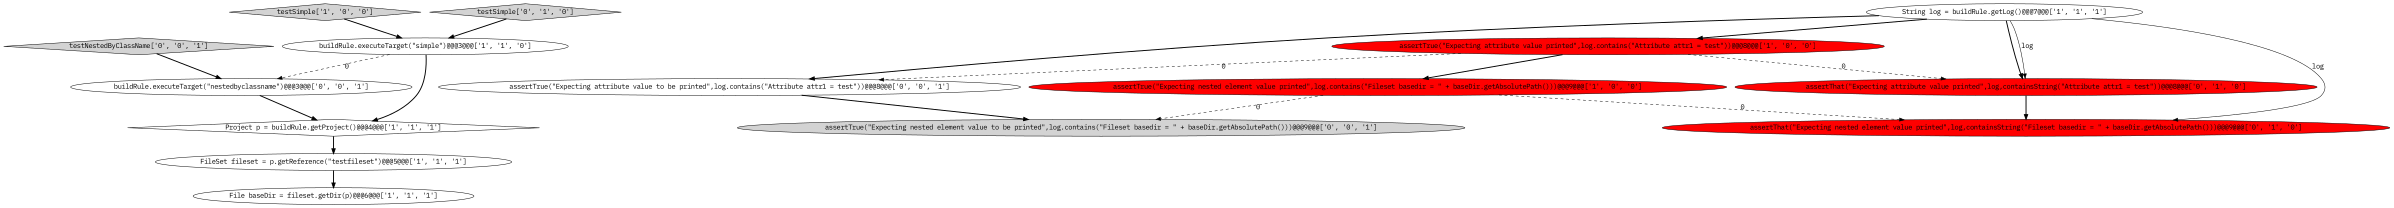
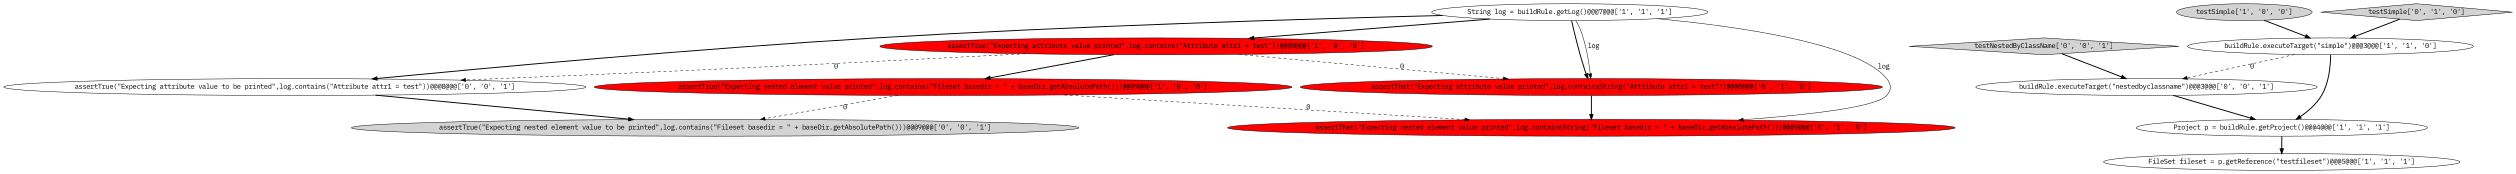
  digraph {
    fontname="IBM Plex Mono"
    node [fillcolor=white fontname="IBM Plex Mono" shape=ellipse style=filled]
    edge [fontname="IBM Plex Mono" style=bold]
-   n1 [label="File baseDir = fileset.getDir(p)@@@6@@@['1', '1', '1']"]
    n2 [label="String log = buildRule.getLog()@@@7@@@['1', '1', '1']"]
    n3 [label="assertTrue(\"Expecting attribute value to be printed\",log.contains(\"Attribute attr1 = test\"))@@@8@@@['0', '0', '1']"]
    n4 [fillcolor=red label="assertThat(\"Expecting nested element value printed\",log,containsString(\"Fileset basedir = \" + baseDir.getAbsolutePath()))@@@9@@@['0', '1', '0']"]
    n5 [fillcolor=red label="assertThat(\"Expecting attribute value printed\",log,containsString(\"Attribute attr1 = test\"))@@@8@@@['0', '1', '0']"]
    n6 [fillcolor=red label="assertTrue(\"Expecting attribute value printed\",log.contains(\"Attribute attr1 = test\"))@@@8@@@['1', '0', '0']"]
    n7 [fillcolor=lightgray label="testNestedByClassName['0', '0', '1']" shape=diamond]
    n8 [label="buildRule.executeTarget(\"nestedbyclassname\")@@@3@@@['0', '0', '1']"]
-   n9 [label="Project p = buildRule.getProject()@@@4@@@['1', '1', '1']" shape=diamond]
+   n9 [label="Project p = buildRule.getProject()@@@4@@@['1', '1', '1']"]
    n10 [fillcolor=lightgray label="assertTrue(\"Expecting nested element value to be printed\",log.contains(\"Fileset basedir = \" + baseDir.getAbsolutePath()))@@@9@@@['0', '0', '1']"]
    n11 [label="FileSet fileset = p.getReference(\"testfileset\")@@@5@@@['1', '1', '1']"]
-   n12 [fillcolor=lightgray label="testSimple['1', '0', '0']" shape=diamond]
+   n12 [fillcolor=lightgray label="testSimple['1', '0', '0']"]
    n13 [label="buildRule.executeTarget(\"simple\")@@@3@@@['1', '1', '0']"]
    n14 [fillcolor=red label="assertTrue(\"Expecting nested element value printed\",log.contains(\"Fileset basedir = \" + baseDir.getAbsolutePath()))@@@9@@@['1', '0', '0']"]
    n15 [fillcolor=lightgray label="testSimple['0', '1', '0']" shape=diamond]
    n2 -> n3
    n2 -> n4 [label=log style=solid]
    n2 -> n5
    n2 -> n5 [label=log style=solid]
    n2 -> n6
    n3 -> n10
    n5 -> n4
    n6 -> n3 [label=0 style=dashed]
    n6 -> n5 [label=0 style=dashed]
    n6 -> n14
    n7 -> n8
    n8 -> n9
    n9 -> n11
-   n11 -> n1
    n12 -> n13
    n13 -> n8 [label=0 style=dashed]
    n13 -> n9
    n14 -> n4 [label=0 style=dashed]
    n14 -> n10 [label=0 style=dashed]
    n15 -> n13
  }
